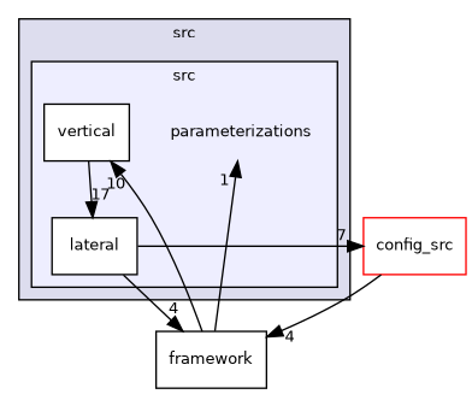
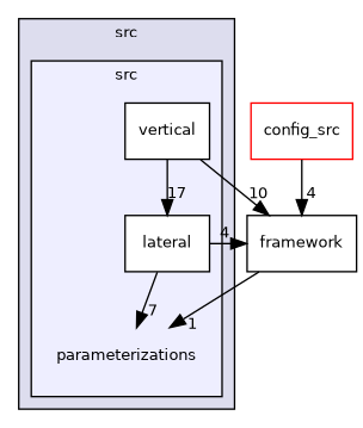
  digraph {
    compound=true
    node [fontname=Helvetica fontsize=10 shape=box fillcolor=white style=filled]
    edge [headlabel=4 labeldistance=1.5 labelfontname=Helvetica labelfontsize=10]
    n1 [label=parameterizations shape=plaintext fillcolor="" style=""]
    n2 [color=black label=lateral]
    n3 [color=black label=vertical]
    n4 [color=red label=config_src]
    n5 [label=framework fillcolor="" style=""]
    subgraph cluster_1 {
      bgcolor="#ddddee"
      fontname=Helvetica
      fontsize=10
      label=src
      pencolor=black
      subgraph cluster_2 {
        bgcolor="#eeeeff"
        fontname=Helvetica
        fontsize=10
        label=src
        pencolor=black
        n1
        n2
        n3
      }
    }
-   n2 -> n4 [headlabel=7]
+   n2 -> n1 [headlabel=7]
    n2 -> n5
    n3 -> n2 [headlabel=17]
-   n5 -> n3 [headlabel=10]
+   n3 -> n5 [headlabel=10]
    n4 -> n5
    n5 -> n1 [headlabel=1]
  }
